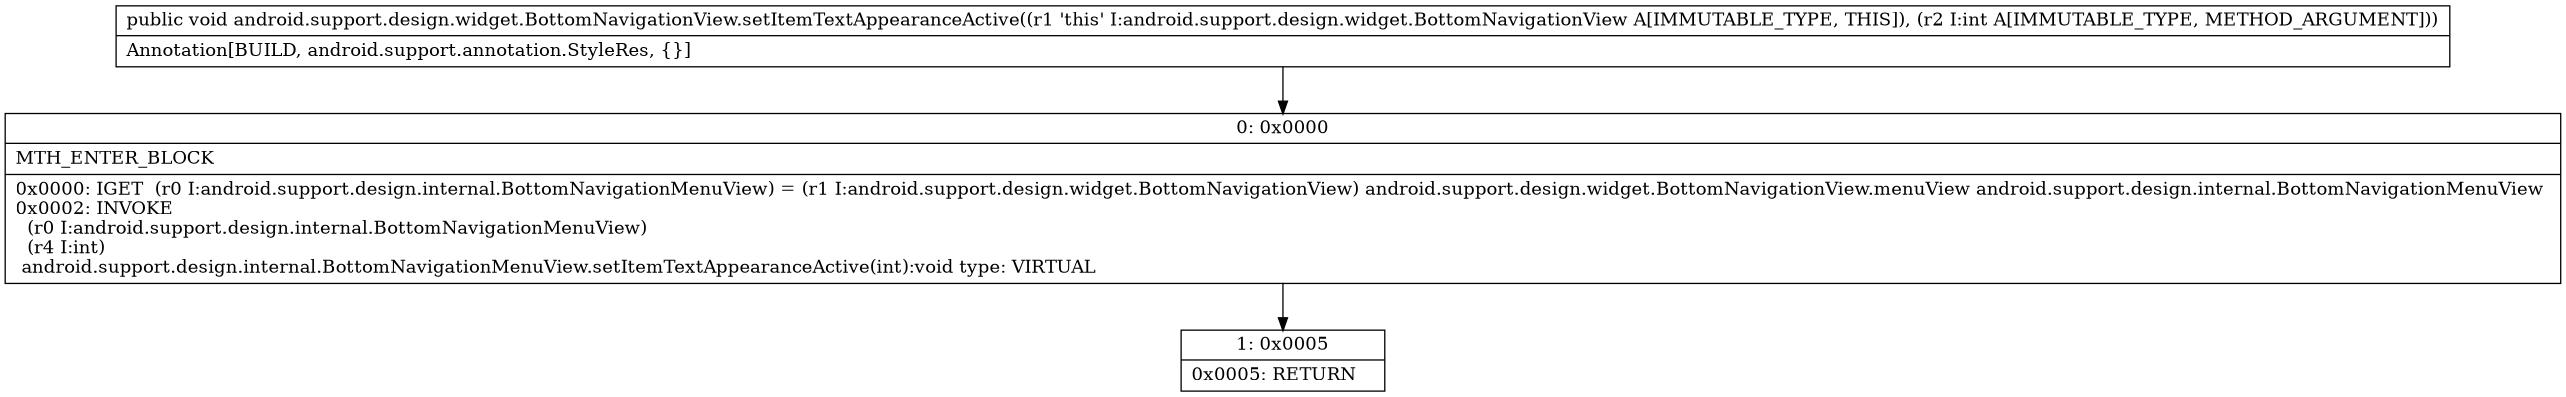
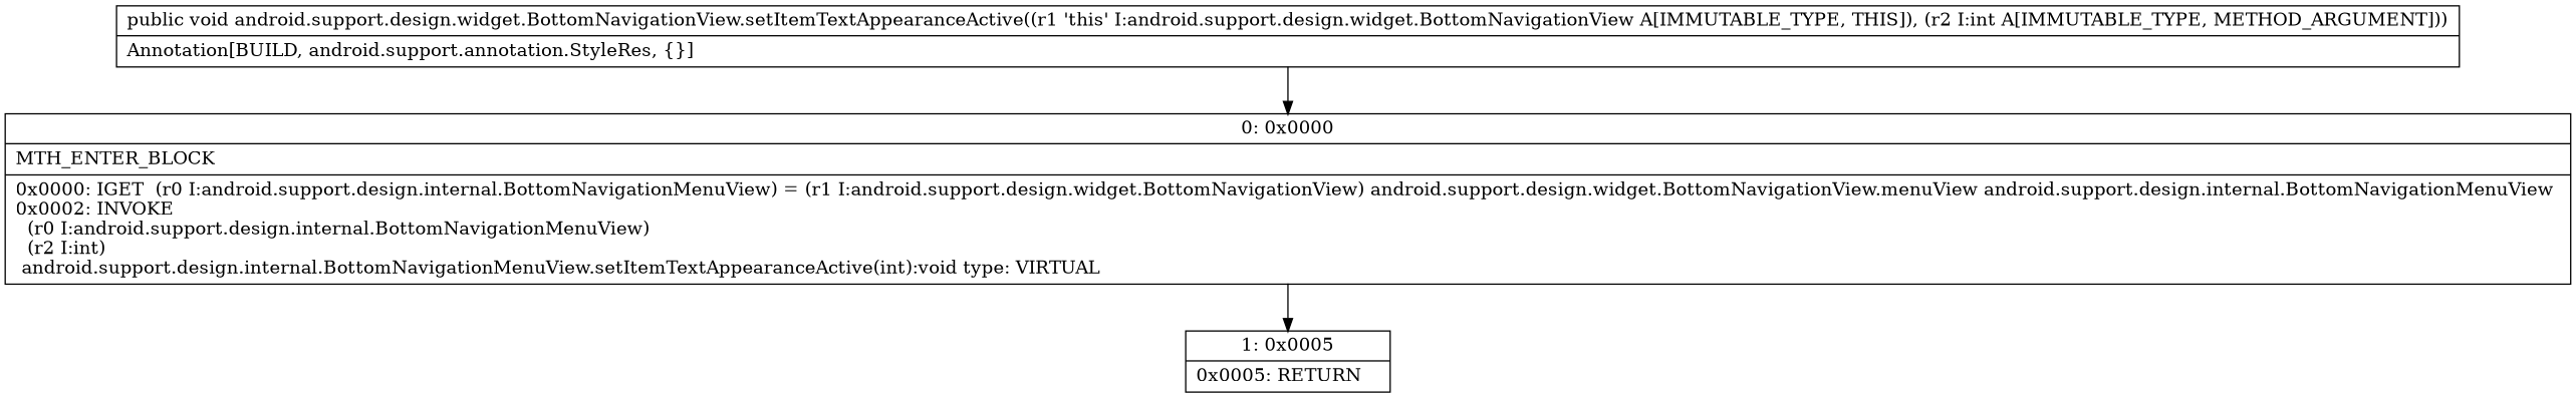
  digraph {
    node [shape=record]
-   n1 [label="{0\:\ 0x0000|MTH_ENTER_BLOCK\l|0x0000: IGET  (r0 I:android.support.design.internal.BottomNavigationMenuView) = (r1 I:android.support.design.widget.BottomNavigationView) android.support.design.widget.BottomNavigationView.menuView android.support.design.internal.BottomNavigationMenuView \l0x0002: INVOKE  \l  (r0 I:android.support.design.internal.BottomNavigationMenuView)\l  (r4 I:int)\l android.support.design.internal.BottomNavigationMenuView.setItemTextAppearanceActive(int):void type: VIRTUAL \l}"]
+   n1 [label="{0\:\ 0x0000|MTH_ENTER_BLOCK\l|0x0000: IGET  (r0 I:android.support.design.internal.BottomNavigationMenuView) = (r1 I:android.support.design.widget.BottomNavigationView) android.support.design.widget.BottomNavigationView.menuView android.support.design.internal.BottomNavigationMenuView \l0x0002: INVOKE  \l  (r0 I:android.support.design.internal.BottomNavigationMenuView)\l  (r2 I:int)\l android.support.design.internal.BottomNavigationMenuView.setItemTextAppearanceActive(int):void type: VIRTUAL \l}"]
    n2 [label="{1\:\ 0x0005|0x0005: RETURN   \l}"]
    n3 [label="{public void android.support.design.widget.BottomNavigationView.setItemTextAppearanceActive((r1 'this' I:android.support.design.widget.BottomNavigationView A[IMMUTABLE_TYPE, THIS]), (r2 I:int A[IMMUTABLE_TYPE, METHOD_ARGUMENT]))  | Annotation[BUILD, android.support.annotation.StyleRes, \{\}]\l}"]
    n1 -> n2
    n3 -> n1
  }
